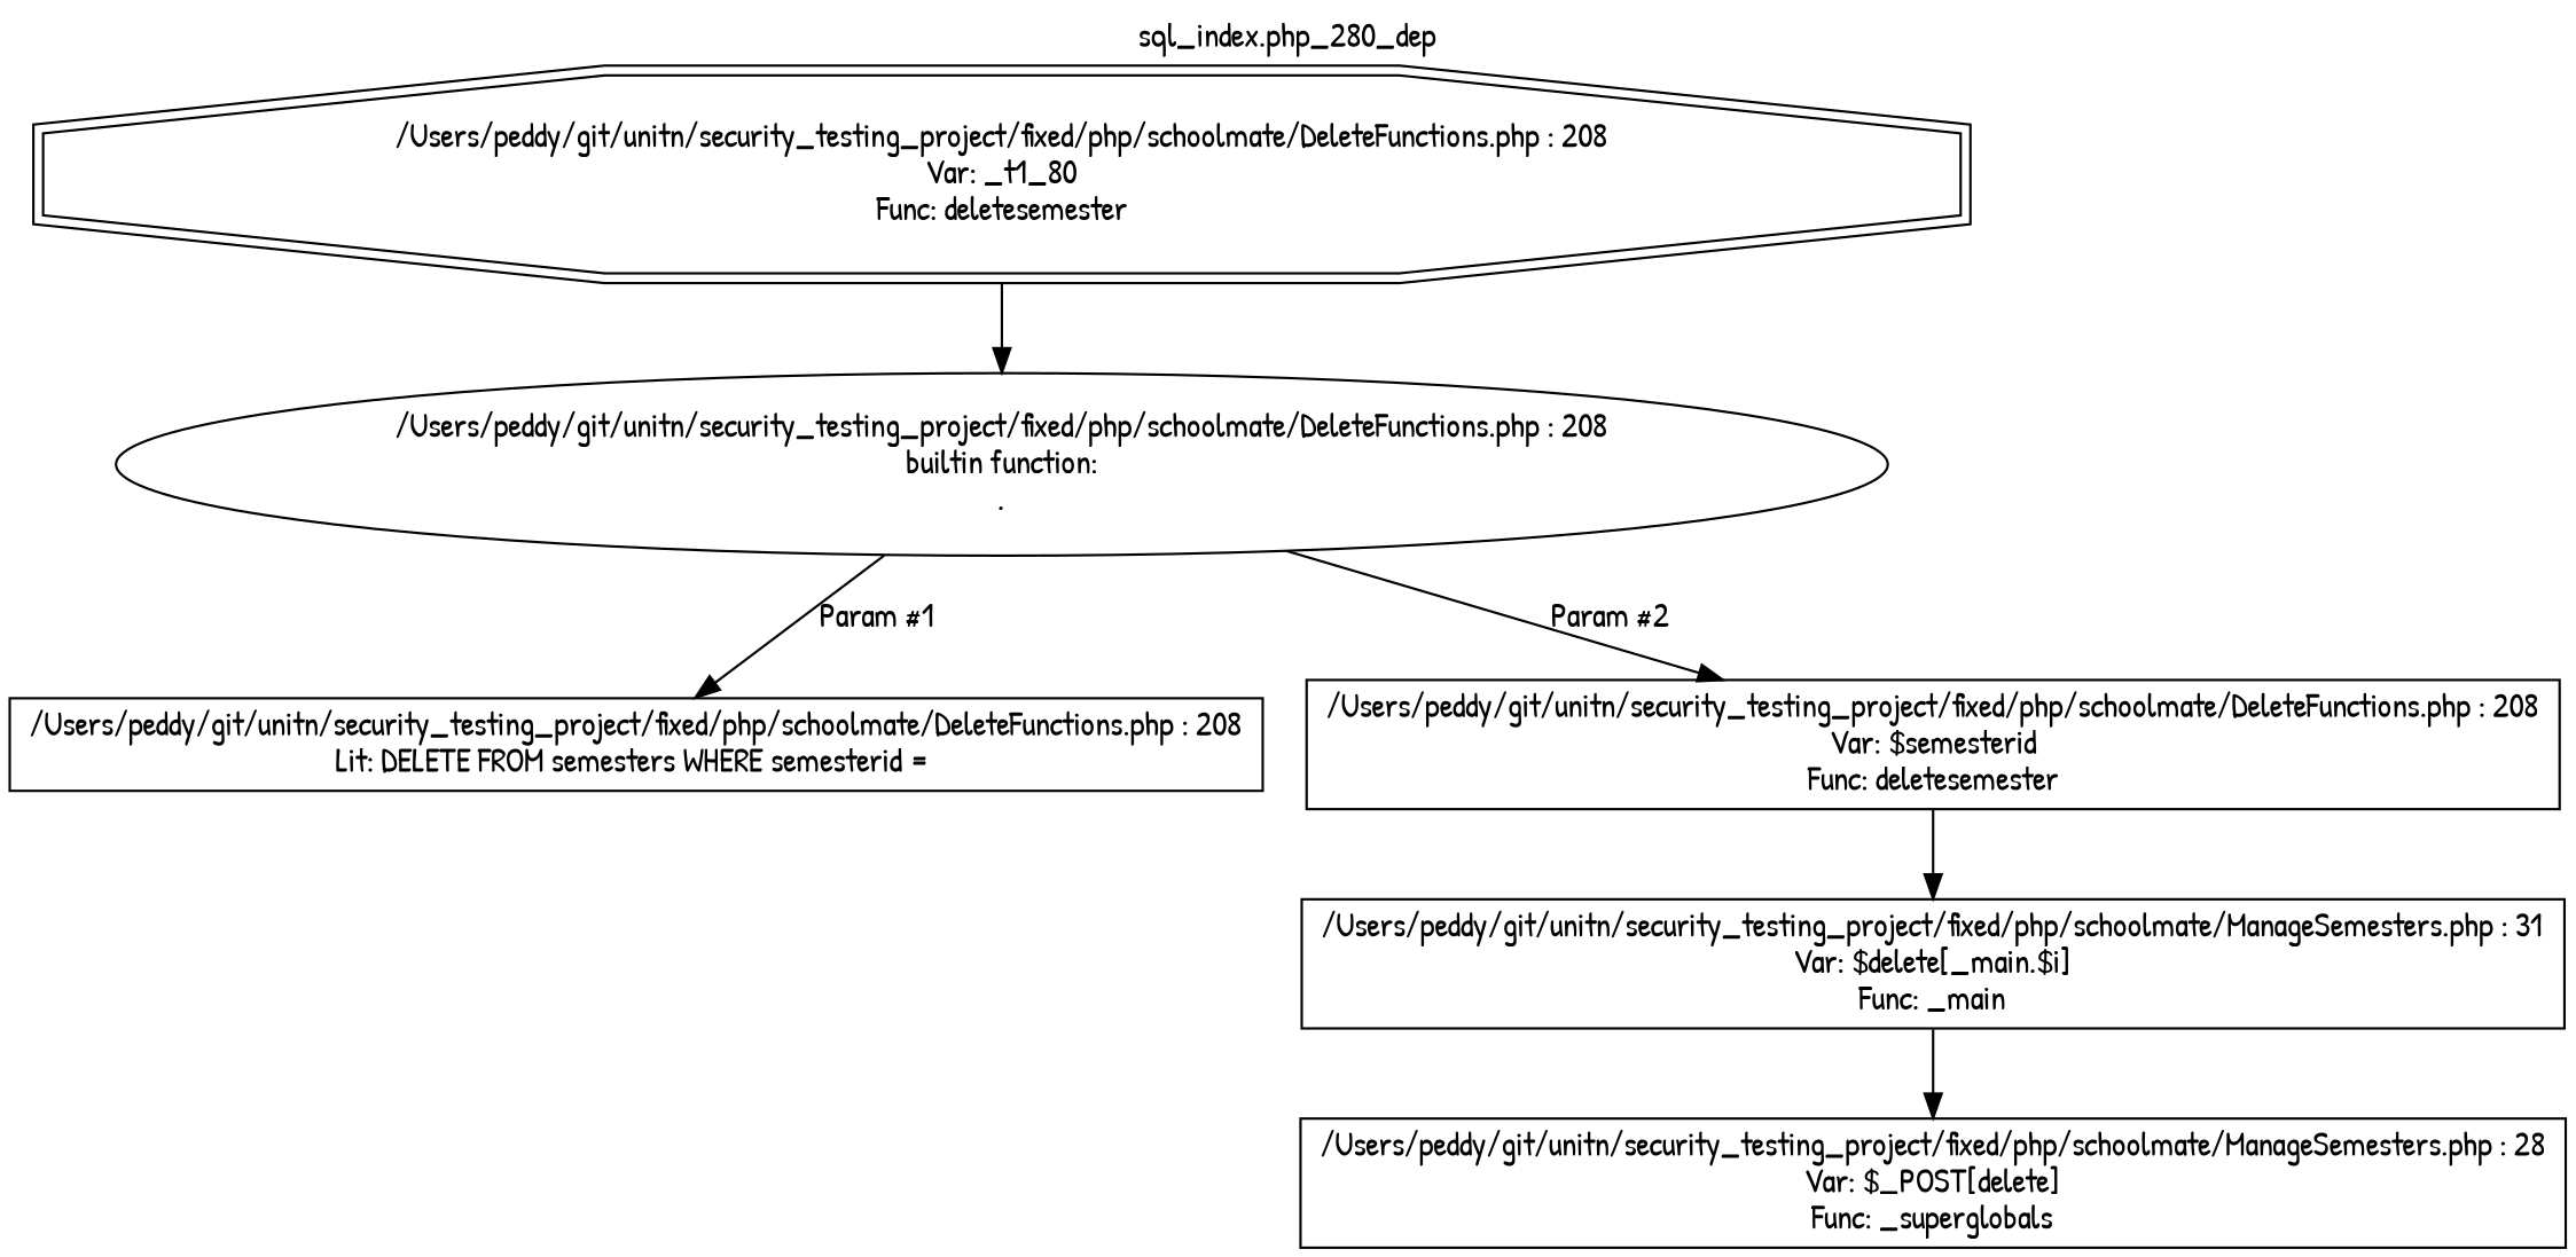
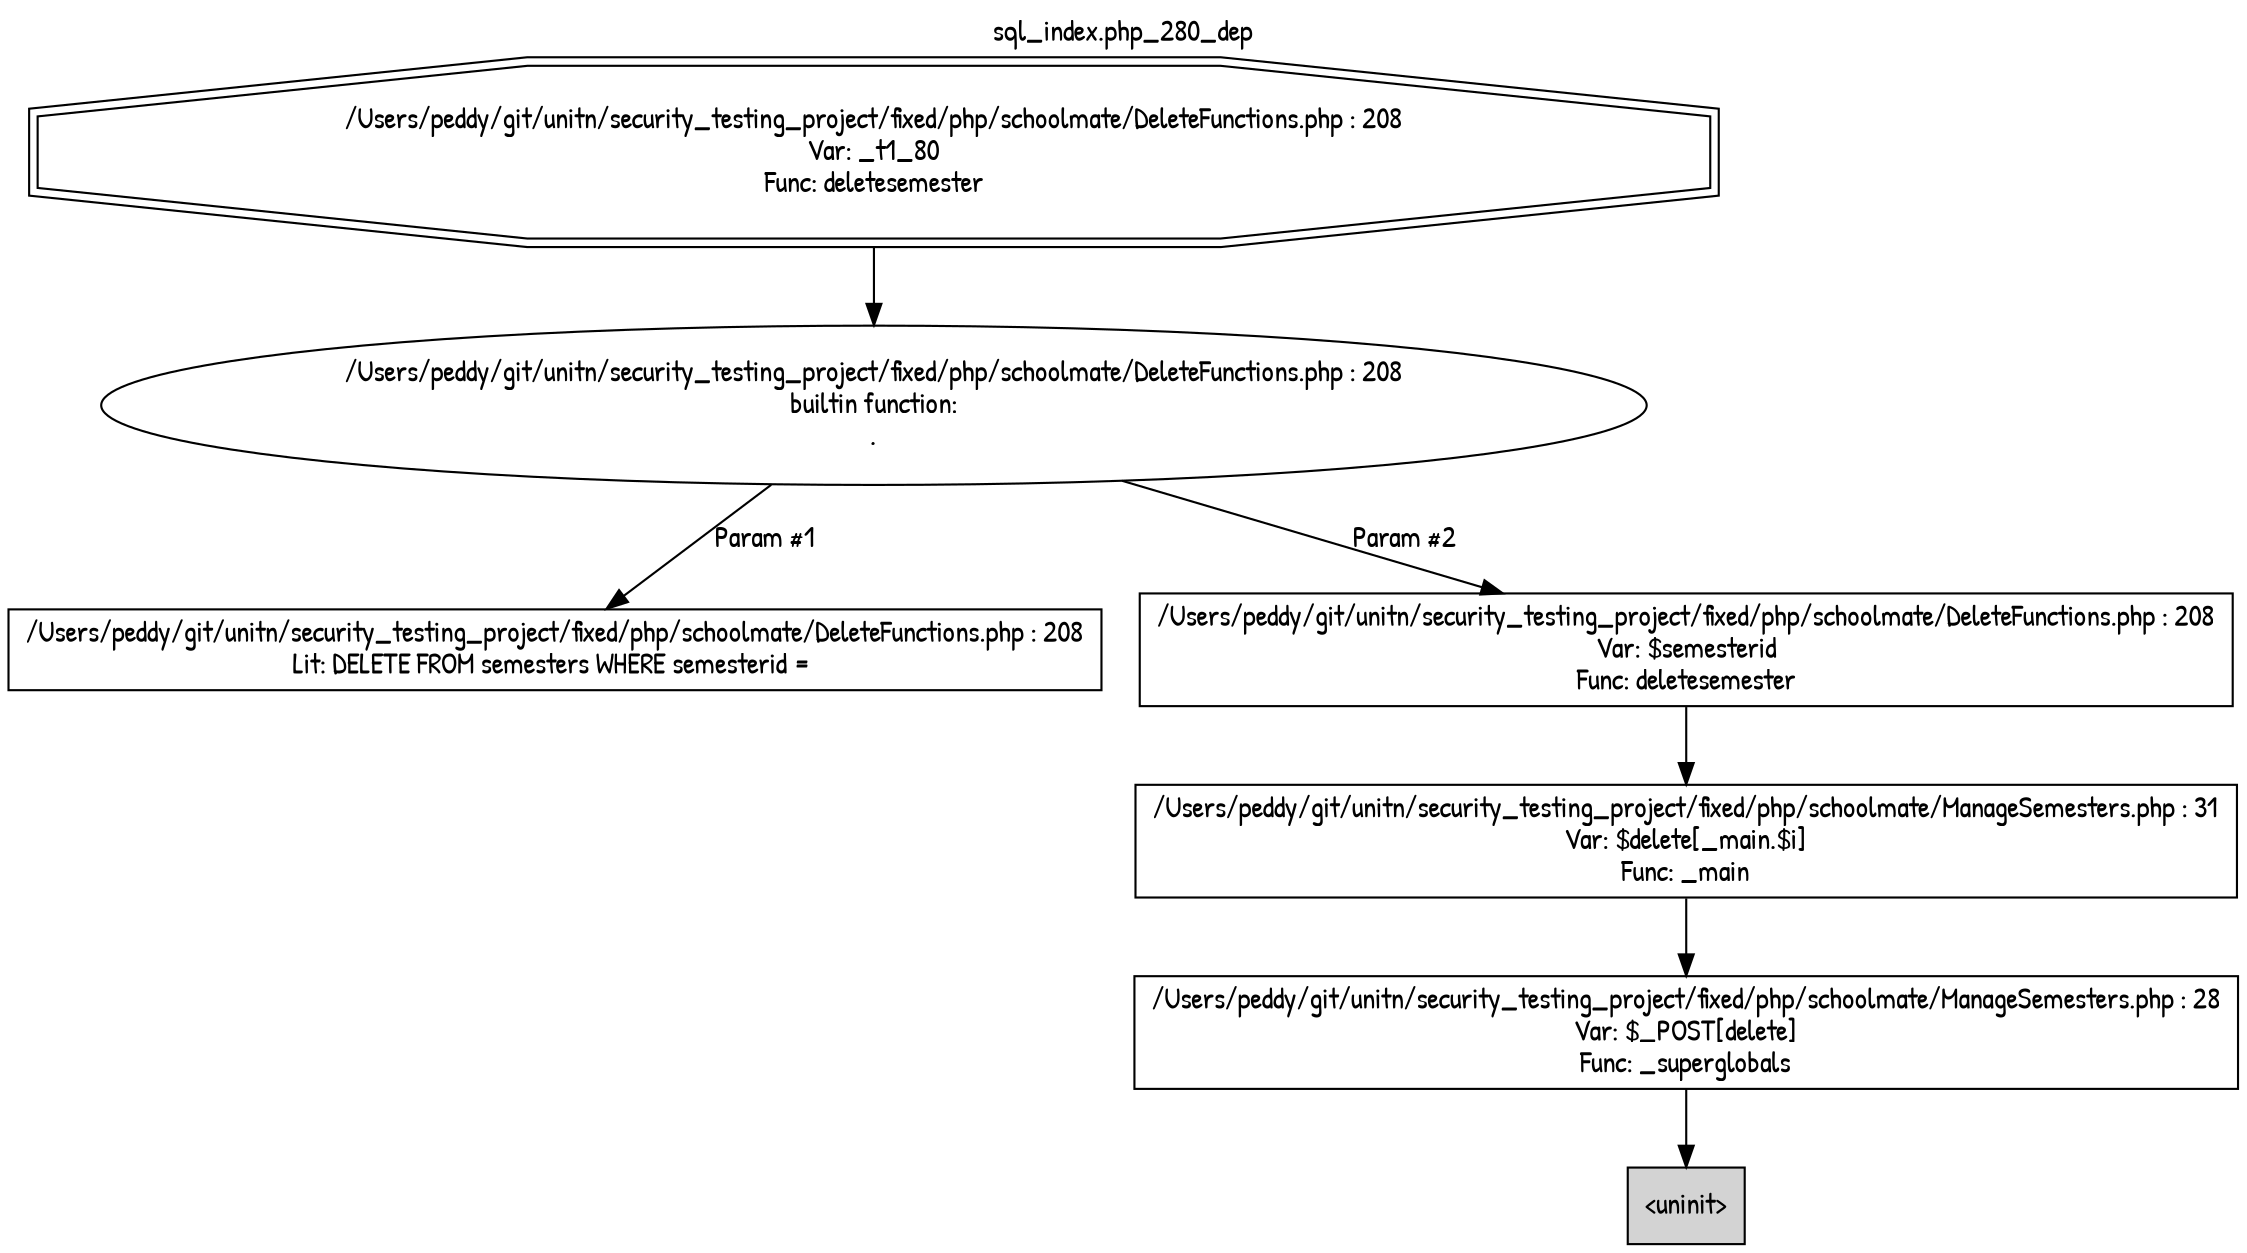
  digraph {
    label="sql_index.php_280_dep"
    labelloc=t
    fontname="Patrick Hand"
    node [shape=box fontname="Patrick Hand"]
    edge [fontname="Patrick Hand"]
    n1 [label="/Users/peddy/git/unitn/security_testing_project/fixed/php/schoolmate/DeleteFunctions.php : 208\nVar: _t1_80\nFunc: deletesemester\n" shape=doubleoctagon]
    n2 [label="/Users/peddy/git/unitn/security_testing_project/fixed/php/schoolmate/DeleteFunctions.php : 208\nbuiltin function:\n.\n" shape=ellipse]
    n3 [label="/Users/peddy/git/unitn/security_testing_project/fixed/php/schoolmate/DeleteFunctions.php : 208\nLit: DELETE FROM semesters WHERE semesterid = \n"]
    n4 [label="/Users/peddy/git/unitn/security_testing_project/fixed/php/schoolmate/DeleteFunctions.php : 208\nVar: $semesterid\nFunc: deletesemester\n"]
    n5 [label="/Users/peddy/git/unitn/security_testing_project/fixed/php/schoolmate/ManageSemesters.php : 31\nVar: $delete[_main.$i]\nFunc: _main\n"]
    n6 [label="/Users/peddy/git/unitn/security_testing_project/fixed/php/schoolmate/ManageSemesters.php : 28\nVar: $_POST[delete]\nFunc: _superglobals\n"]
+   n7 [label="<uninit>" style=filled]
    n1 -> n2
    n2 -> n3 [label="Param #1"]
    n2 -> n4 [label="Param #2"]
    n4 -> n5
    n5 -> n6
+   n6 -> n7
  }
